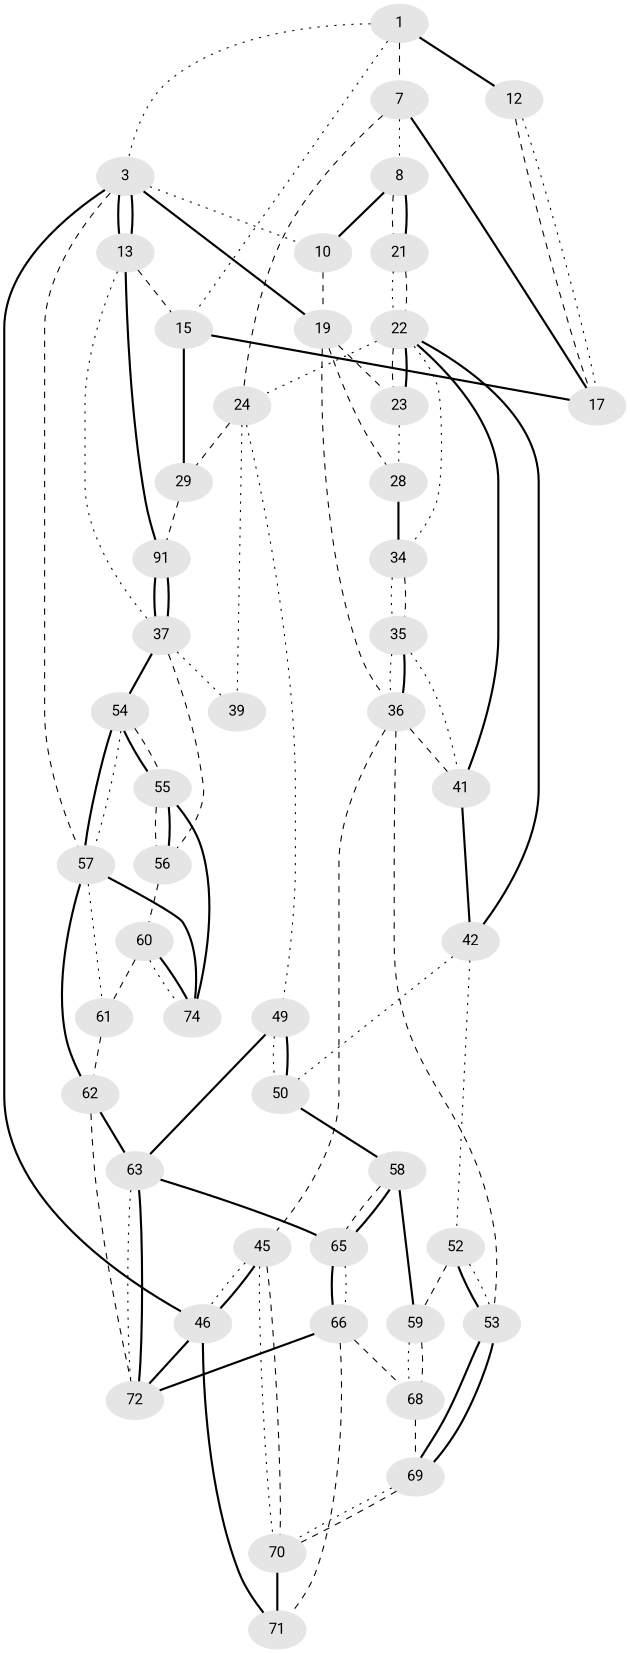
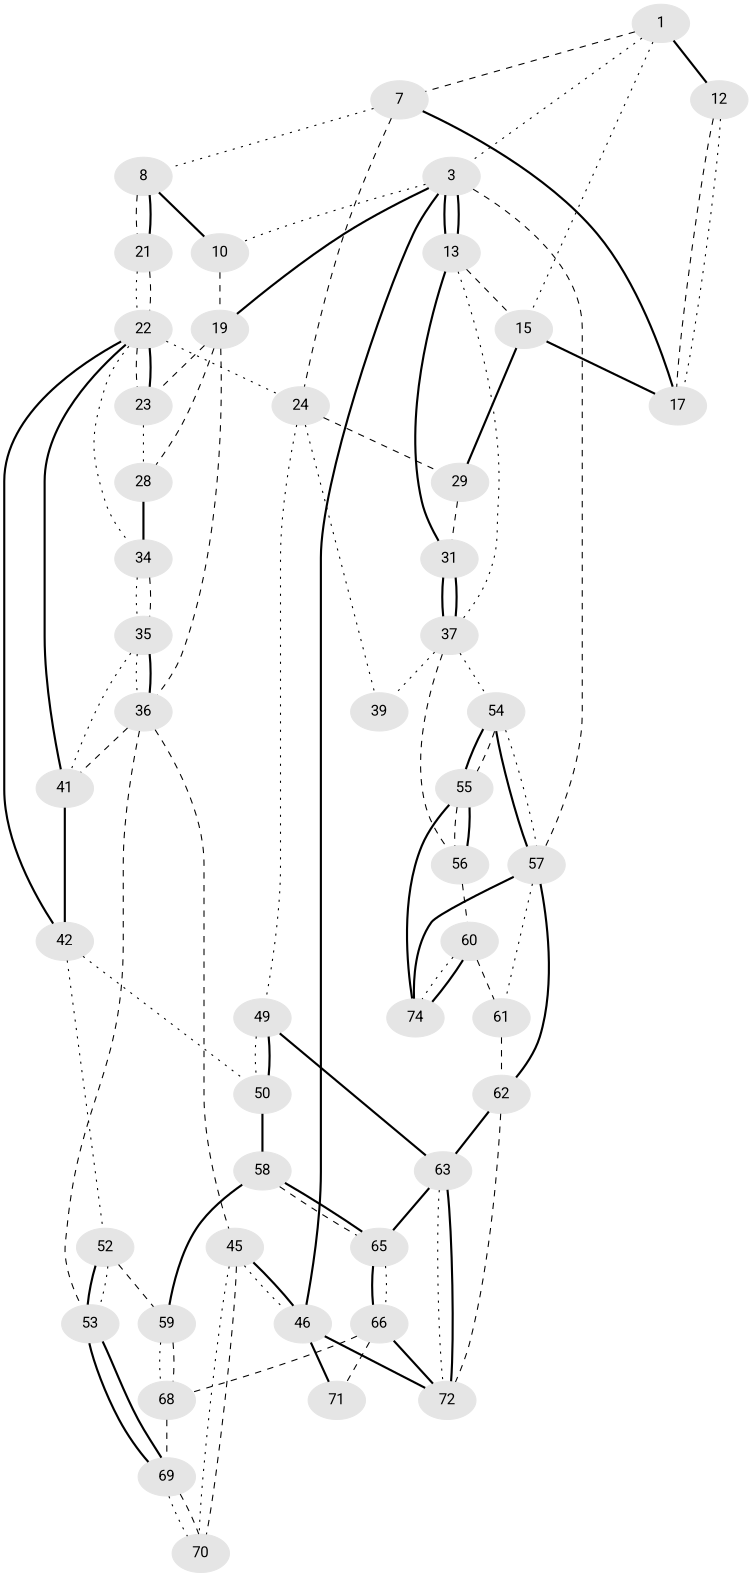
  graph {
    fontname=Roboto
    node [color=gray90 fontname=Roboto style=filled]
    edge [fontname=Roboto style=bold]
    1 [super="+6+2"]
    3 [super="+4"]
    7 [super="+18"]
    12
    15 [super="+16"]
    10
    13 [super="+14"]
    19 [super="+27+20"]
    46 [super="+80"]
    57 [super="+75"]
    8 [super="+9"]
    17
    24 [super="+30+25"]
    29
-   31 [label=91]
+   31
    37 [super="+38+40"]
    23
    28
    36 [super="+44"]
    71
    72 [super="+73+78"]
    74
    61
    62 [super="+77"]
    21
    39
    49
    22 [super="+26"]
    54
    56
    34
    41 [super="+43"]
    45
    53
    42 [super="+51"]
    35
    50
    52
    63 [super="+64"]
    70
    69
    55
    60
    58
    59
    65
    68
    66 [super="+67"]
    1 -- 3 [style=dotted]
    1 -- 7 [style=dashed]
    1 -- 12 [weight=2]
    1 -- 15 [style=dotted]
    3 -- 10 [style=dotted]
    3 -- 13
    3 -- 13
    3 -- 19
    3 -- 46
    3 -- 57 [style=dashed]
    7 -- 8 [style=dotted]
    7 -- 17
    7 -- 24 [style=dashed]
    12 -- 17 [style=dashed]
    12 -- 17 [style=dotted]
    15 -- 17
    15 -- 29
    10 -- 19 [style=dashed]
    13 -- 15 [style=dashed]
    13 -- 31
    13 -- 37 [style=dotted]
    19 -- 23 [style=dashed]
    19 -- 28 [style=dashed]
    19 -- 36 [style=dashed]
    46 -- 71
    46 -- 72
    57 -- 74
    57 -- 61 [style=dotted]
    57 -- 62
    8 -- 10
    8 -- 21 [style=dashed weight=2]
    8 -- 21
    24 -- 29 [style=dashed]
    24 -- 39 [style=dotted weight=2]
    24 -- 49 [style=dotted]
    29 -- 31 [style=dashed]
    31 -- 37
    31 -- 37
    37 -- 39 [style=dotted]
-   37 -- 54
+   37 -- 54 [style=dotted]
    37 -- 56 [style=dashed]
    23 -- 28 [style=dotted]
    28 -- 34
    36 -- 41 [style=dashed]
    36 -- 45 [style=dashed]
    36 -- 53 [style=dashed]
    61 -- 62 [style=dashed]
    62 -- 72 [style=dashed]
    62 -- 63
    21 -- 22 [style=dotted]
    21 -- 22 [style=dashed]
    49 -- 50 [style=dotted]
    49 -- 50
    49 -- 63
    22 -- 24 [style=dotted]
    22 -- 23 [style=dashed]
    22 -- 23
    22 -- 34 [style=dotted]
    22 -- 41
    22 -- 42
    54 -- 57
    54 -- 57 [style=dotted]
    54 -- 55
    54 -- 55 [style=dashed]
    56 -- 60 [style=dashed]
    34 -- 35 [style=dotted]
    34 -- 35 [style=dashed]
    41 -- 42
    45 -- 46 [style=dotted]
    45 -- 46
    45 -- 70 [style=dotted]
    45 -- 70 [style=dashed]
    53 -- 69
    53 -- 69
    42 -- 50 [style=dotted]
    42 -- 52 [style=dotted]
    35 -- 36 [style=dotted]
    35 -- 36
    35 -- 41 [style=dotted]
    50 -- 58
    52 -- 53
    52 -- 53 [style=dotted]
    52 -- 59 [style=dashed]
    63 -- 72 [style=dotted]
    63 -- 72
    63 -- 65
-   70 -- 71
    69 -- 70 [style=dotted]
    69 -- 70 [style=dashed]
    55 -- 74
    55 -- 56 [style=dashed]
    55 -- 56
    60 -- 74 [style=dotted]
    60 -- 74
    60 -- 61 [style=dashed]
    58 -- 59
    58 -- 65 [style=dashed]
    58 -- 65
    59 -- 68 [style=dotted]
    59 -- 68 [style=dashed]
    65 -- 66
    65 -- 66 [style=dotted]
    68 -- 69 [style=dashed]
    66 -- 71 [style=dashed]
    66 -- 72
    66 -- 68 [style=dashed]
  }
